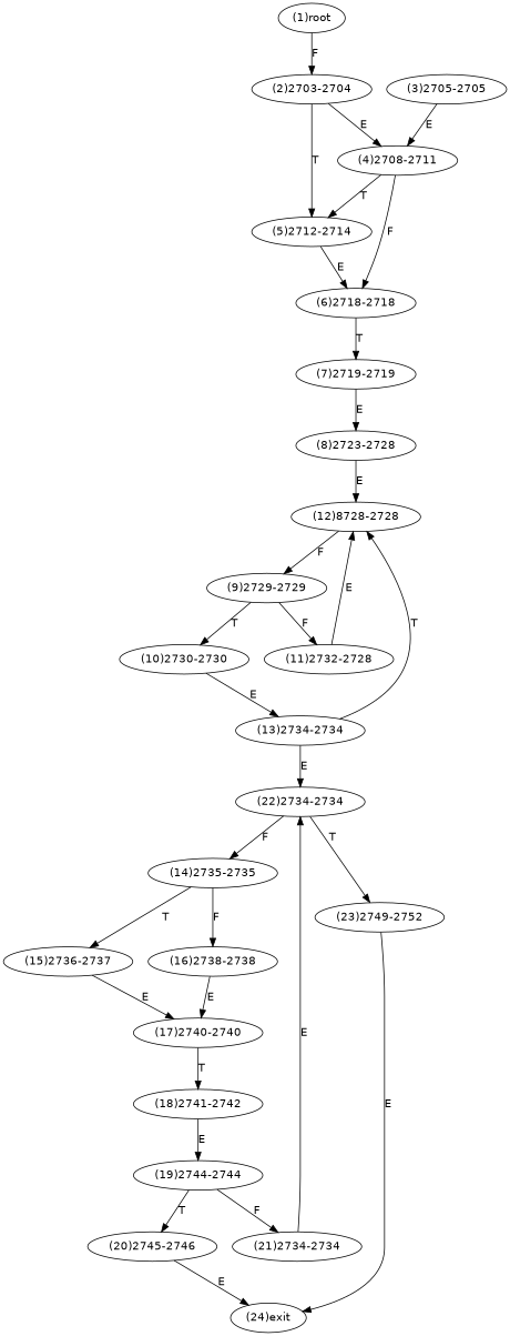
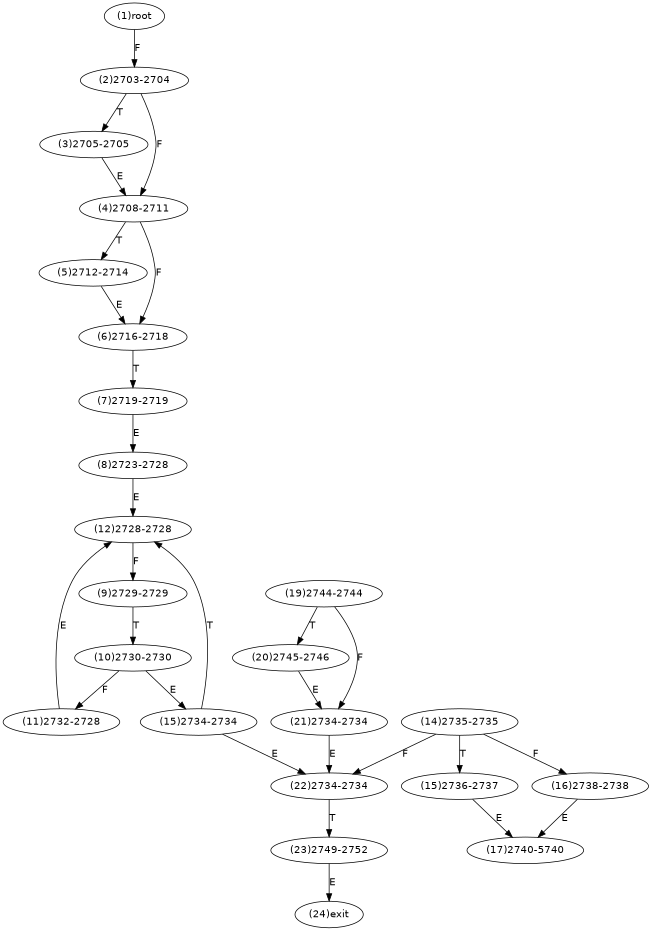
  digraph {
    fontname="DejaVu Sans"
    node [fontname="DejaVu Sans"]
    edge [fontname="DejaVu Sans"]
    n1 [label="(1)root"]
    n2 [label="(2)2703-2704"]
    n3 [label="(3)2705-2705"]
    n4 [label="(4)2708-2711"]
    n5 [label="(5)2712-2714"]
-   n6 [label="(6)2718-2718"]
+   n6 [label="(6)2716-2718"]
    n7 [label="(7)2719-2719"]
    n8 [label="(8)2723-2728"]
-   n9 [label="(12)8728-2728"]
+   n9 [label="(12)2728-2728"]
    n10 [label="(9)2729-2729"]
    n11 [label="(10)2730-2730"]
    n12 [label="(11)2732-2728"]
-   n13 [label="(13)2734-2734"]
+   n13 [label="(15)2734-2734"]
    n14 [label="(22)2734-2734"]
    n15 [label="(14)2735-2735"]
    n16 [label="(23)2749-2752"]
    n17 [label="(15)2736-2737"]
    n18 [label="(16)2738-2738"]
-   n19 [label="(17)2740-2740"]
-   n20 [label="(18)2741-2742"]
+   n19 [label="(17)2740-5740"]
    n21 [label="(19)2744-2744"]
    n22 [label="(21)2734-2734"]
    n23 [label="(20)2745-2746"]
    n24 [label="(24)exit"]
    n1 -> n2 [label=F]
-   n2 -> n5 [label=T]
-   n2 -> n4 [label=E]
+   n2 -> n3 [label=T]
+   n2 -> n4 [label=F]
    n3 -> n4 [label=E]
    n4 -> n5 [label=T]
    n4 -> n6 [label=F]
    n5 -> n6 [label=E]
    n6 -> n7 [label=T]
    n7 -> n8 [label=E]
    n8 -> n9 [label=E]
    n9 -> n10 [label=F]
    n10 -> n11 [label=T]
-   n10 -> n12 [label=F]
+   n11 -> n12 [label=F]
    n11 -> n13 [label=E]
    n12 -> n9 [label=E]
    n13 -> n9 [label=T]
    n13 -> n14 [label=E]
-   n14 -> n15 [label=F]
+   n15 -> n14 [label=F]
    n14 -> n16 [label=T]
    n15 -> n17 [label=T]
    n15 -> n18 [label=F]
    n16 -> n24 [label=E]
    n17 -> n19 [label=E]
    n18 -> n19 [label=E]
-   n19 -> n20 [label=T]
-   n20 -> n21 [label=E]
    n21 -> n22 [label=F]
    n21 -> n23 [label=T]
    n22 -> n14 [label=E]
-   n23 -> n24 [label=E]
+   n23 -> n22 [label=E]
  }
